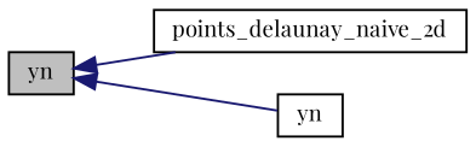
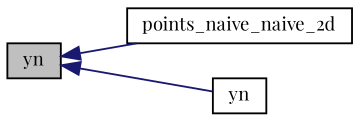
  digraph {
    rankdir=LR
    fontname="Playfair Display"
    node [color=black fontname="Playfair Display" fontsize=10 shape=record]
    edge [color=midnightblue dir=back fontname="Playfair Display" fontsize=10 labelfontname=FreeSans labelfontsize=10 style=solid]
    n1 [fillcolor=grey75 fontcolor=black height=0.2 label=yn style=filled width=0.4]
-   n2 [height=0.2 label=points_delaunay_naive_2d width=0.4]
+   n2 [height=0.2 label=points_naive_naive_2d width=0.4]
    n3 [height=0.2 label=yn width=0.4]
    n1 -> n2
    n1 -> n3
  }
